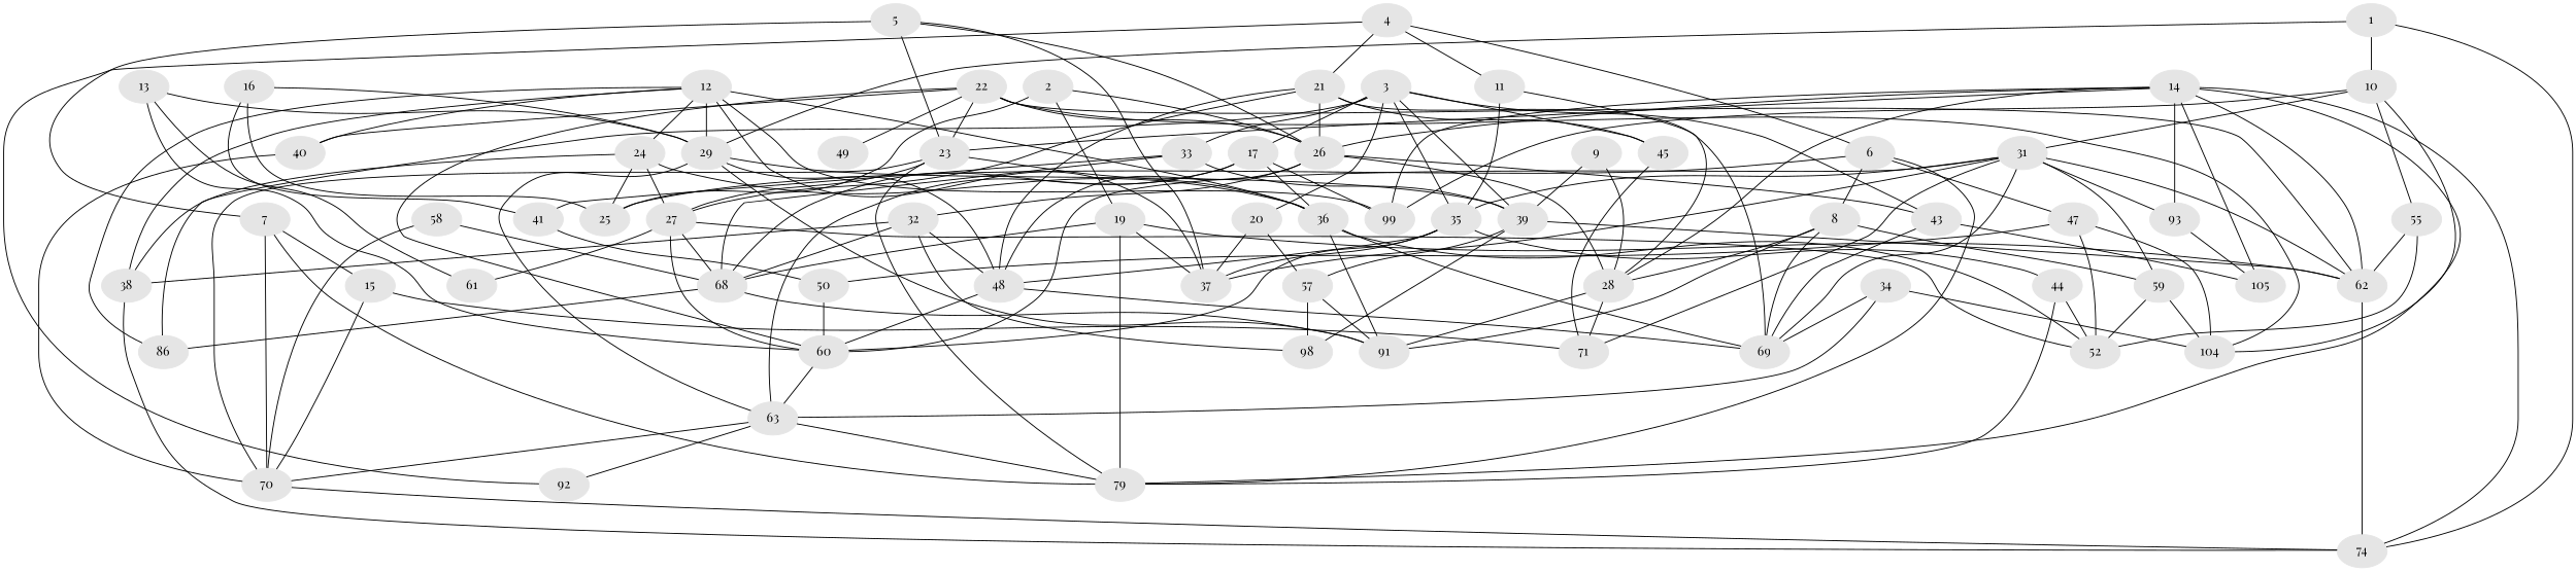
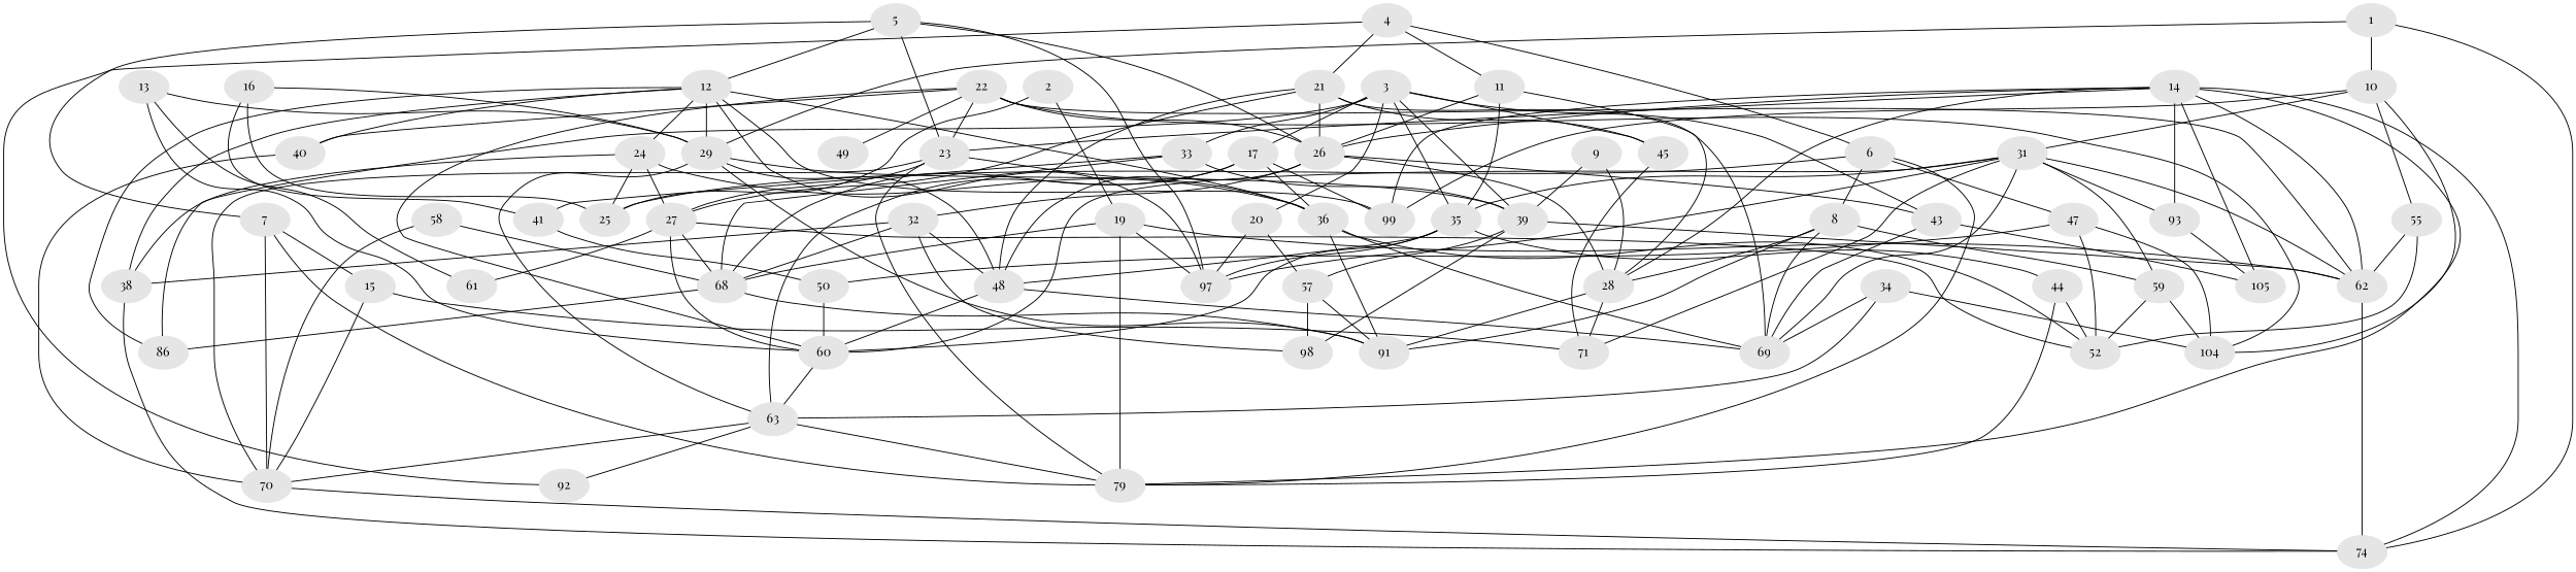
  graph {
    fontname="Playfair Display"
    node [color=gray90 fontname="Playfair Display" style=filled]
    edge [fontname="Playfair Display"]
    10 [super="+67"]
    31 [super="+77"]
    55
    99
    104
    1
    29 [super="+42"]
    74 [super="+101"]
    39 [super="+107"]
    91
    63 [super="+76"]
    48 [super="+52"]
    19 [super="+83"]
-   37 [super="+94"]
+   37 [super="+94" label=97]
    n15 [label=79 super="+79"]
    62 [super="+78"]
    68 [super="+95"]
    2
    25
    26 [super="+80"]
    43 [super="+84"]
    28 [super="+87"]
    32 [super="+85"]
    3 [super="+65"]
    17 [super="+103"]
    20 [super="+64"]
    33
    35 [super="+75"]
    45
    86
    36 [super="+54"]
    57
    41
    60 [super="+100"]
    44 [super="+53"]
    98
    69 [super="+88"]
    105
    71 [super="+102"]
    6 [super="+90"]
    8 [super="+18"]
    47
    4
    11
    21 [super="+51"]
    92
    27 [super="+97"]
    5 [super="+66"]
    7 [super="+30"]
    12 [super="+108"]
    23 [super="+106"]
    15
    70 [super="+96"]
    24 [super="+56"]
    38 [super="+82"]
    40
    59
    n58 [label=52 super="+81"]
    50
    9
    93
    13
    61
    14 [super="+46"]
    16
    22 [super="+89"]
    49
    34
    58
    10 -- 31
    10 -- 55
    10 -- 99
    10 -- 104
    31 -- 37
    31 -- 62
    31 -- 35
    31 -- 60
    31 -- 69
    31 -- 71
    31 -- 59
    31 -- 93
    55 -- 62
    55 -- n58
    1 -- 10
    1 -- 29
    1 -- 74
    29 -- 39
    29 -- 91
    29 -- 63
    29 -- 48
    39 -- 62
    39 -- 57
    39 -- 98
    63 -- n15
    63 -- 92
    63 -- 70
    48 -- 60
    48 -- 69
    19 -- 37
    19 -- n15
    19 -- 62
    19 -- 68
    62 -- 74
    68 -- 91
    68 -- 86
    2 -- 19
    2 -- 25
-   2 -- 26
+   11 -- 26
    26 -- 48
    26 -- 43
    26 -- 28
    26 -- 32
    43 -- 69
    43 -- 105
    28 -- 91
    28 -- 71
    32 -- 48
    32 -- 68
    32 -- 98
    32 -- 38
    3 -- 39
    3 -- 43
    3 -- 17
    3 -- 20
    3 -- 33
    3 -- 35
    3 -- 45
    3 -- 86 [weight=2]
    17 -- 99
    17 -- 63
    17 -- 68
    17 -- 36
    20 -- 37
    20 -- 57
    33 -- 39
    33 -- 68
    33 -- 41
    35 -- 48
    35 -- 37
    35 -- 60
    35 -- 44
    45 -- 71
    36 -- 91
    36 -- 69
    36 -- n58
    57 -- 91
    57 -- 98
    41 -- 50
    60 -- 63
    44 -- n15
    44 -- n58
    6 -- n15
    6 -- 25
    6 -- 8
    6 -- 47
    8 -- 91
    8 -- 28
    8 -- 69
    8 -- 59
    47 -- 104
    47 -- n58
    47 -- 50
    4 -- 6
    4 -- 11
    4 -- 21
    4 -- 92
    11 -- 28
    11 -- 35
    21 -- 48
    21 -- 26
    21 -- 45
    21 -- 69
    21 -- 27
    27 -- 68
    27 -- 60
    27 -- n58
    27 -- 61
    5 -- 37 [weight=2]
    5 -- 26
    5 -- 7
+   5 -- 12
    5 -- 23 [weight=2]
    7 -- n15
    7 -- 15
    7 -- 70 [weight=2]
    12 -- 99
    12 -- 29
    12 -- 37
    12 -- 86
    12 -- 36
    12 -- 24
    12 -- 38
    12 -- 40
    23 -- n15
    23 -- 36
    23 -- 27
    23 -- 70
    15 -- 71
    15 -- 70
    70 -- 74
    24 -- 25
    24 -- 36
    24 -- 27
    24 -- 38
    38 -- 74
    40 -- 70
    59 -- 104
    59 -- n58
    50 -- 60
    9 -- 39
    9 -- 28
    93 -- 105
    13 -- 29
    13 -- 60
    13 -- 61
    14 -- 99
    14 -- 74
    14 -- n15
    14 -- 62
    14 -- 26
    14 -- 28
    14 -- 105
    14 -- 23
    14 -- 93
    16 -- 29
    16 -- 25
    16 -- 41
    22 -- 104
    22 -- 62
    22 -- 26
    22 -- 60
    22 -- 23
    22 -- 40
    22 -- 49 [weight=2]
    34 -- 104
    34 -- 63
    34 -- 69
    58 -- 68
    58 -- 70
  }
